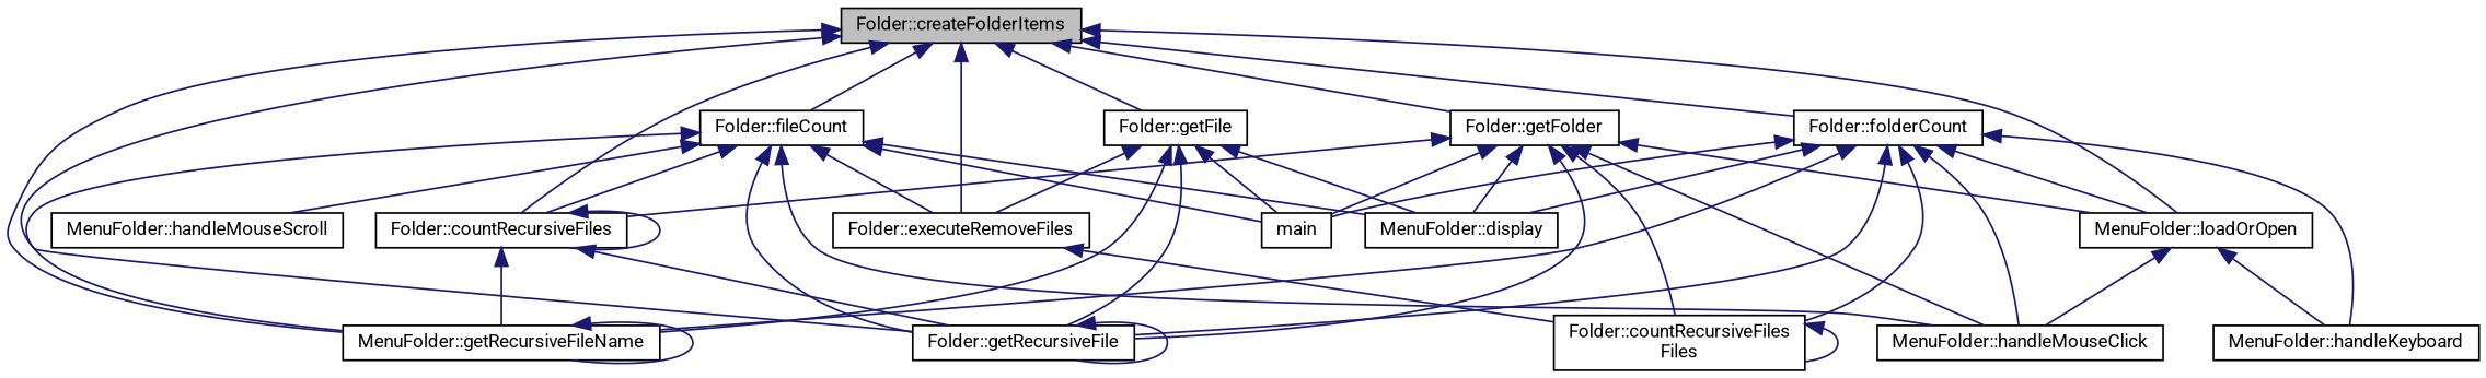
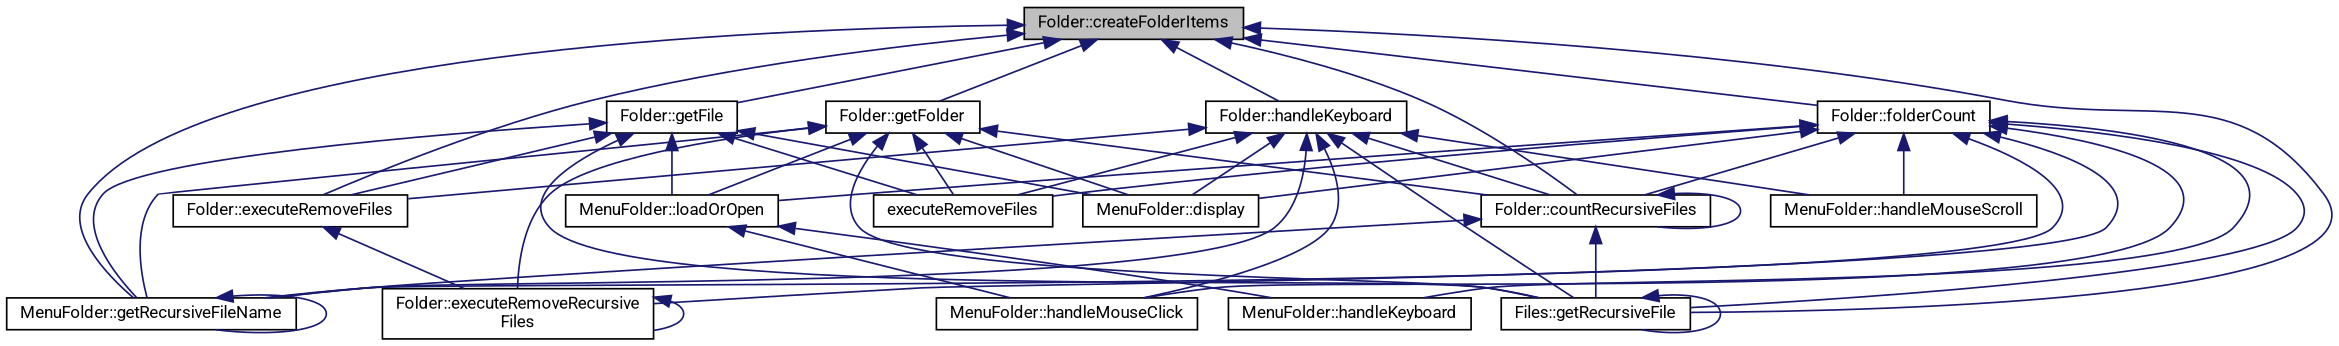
  digraph {
    fontname=Roboto
    rankdir=TB
    node [color=black fillcolor=white fontname=Roboto fontsize=10 shape=record style=filled]
    edge [color=midnightblue dir=back fontname=Roboto fontsize=10 labelfontname=Helvetica labelfontsize=10 style=solid]
    n1 [fillcolor=grey75 fontcolor=black height=0.2 label="Folder::createFolderItems" width=0.4]
-   n2 [height=0.2 label="Folder::fileCount" width=0.4]
+   n2 [height=0.2 label="Folder::handleKeyboard" width=0.4]
    n3 [height=0.2 label="Folder::executeRemoveFiles" width=0.4]
    n4 [height=0.2 label="Folder::countRecursiveFiles" width=0.4]
    n5 [height=0.2 label="MenuFolder::getRecursiveFileName" width=0.4]
-   n6 [height=0.2 label="Folder::getRecursiveFile" width=0.4]
+   n6 [height=0.2 label="Files::getRecursiveFile" width=0.4]
    n7 [height=0.2 label="Folder::getFile" width=0.4]
    n8 [height=0.2 label="Folder::folderCount" width=0.4]
    n9 [height=0.2 label="Folder::getFolder" width=0.4]
    n10 [height=0.2 label="MenuFolder::display" width=0.4]
    n11 [height=0.2 label="MenuFolder::handleMouseClick" width=0.4]
    n12 [height=0.2 label="MenuFolder::handleMouseScroll" width=0.4]
-   n13 [height=0.2 label=main width=0.4]
-   n14 [height=0.2 label="Folder::countRecursiveFiles\lFiles" width=0.4]
+   n13 [height=0.2 label=executeRemoveFiles width=0.4]
+   n14 [height=0.2 label="Folder::executeRemoveRecursive\lFiles" width=0.4]
    n15 [height=0.2 label="MenuFolder::loadOrOpen" width=0.4]
    n16 [height=0.2 label="MenuFolder::handleKeyboard" width=0.4]
    n1 -> n2
    n1 -> n3
    n1 -> n4
    n1 -> n5
    n1 -> n6
    n1 -> n7
    n1 -> n8
    n1 -> n9
    n2 -> n3
    n2 -> n4
    n2 -> n5
    n2 -> n6
    n2 -> n10
    n2 -> n11
    n2 -> n12
    n2 -> n13
    n3 -> n14
    n4 -> n4
    n4 -> n5
    n4 -> n6
    n5 -> n5
    n6 -> n6
    n7 -> n3
    n7 -> n5
    n7 -> n6
    n7 -> n10
    n7 -> n13
-   n1 -> n15
+   n7 -> n15
+   n8 -> n4
    n8 -> n5
    n8 -> n6
    n8 -> n10
    n8 -> n11
+   n8 -> n12
    n8 -> n13
    n8 -> n14
    n8 -> n15
    n8 -> n16
    n9 -> n4
-   n9 -> n11
+   n9 -> n5
    n9 -> n6
    n9 -> n10
    n9 -> n13
    n9 -> n14
    n9 -> n15
    n14 -> n14
    n15 -> n11
    n15 -> n16
  }
